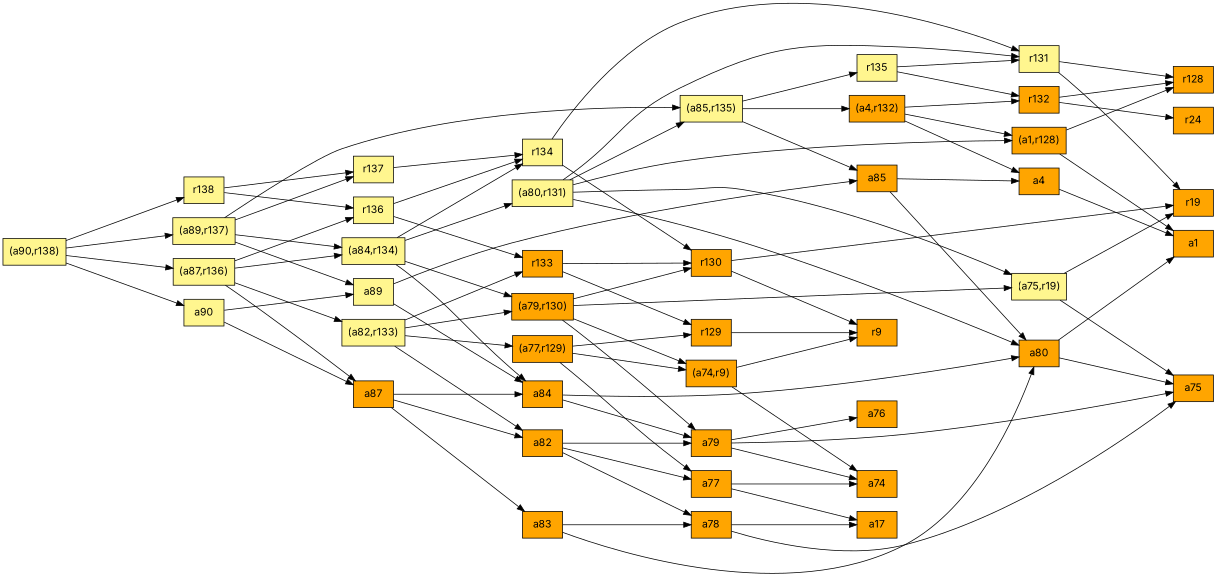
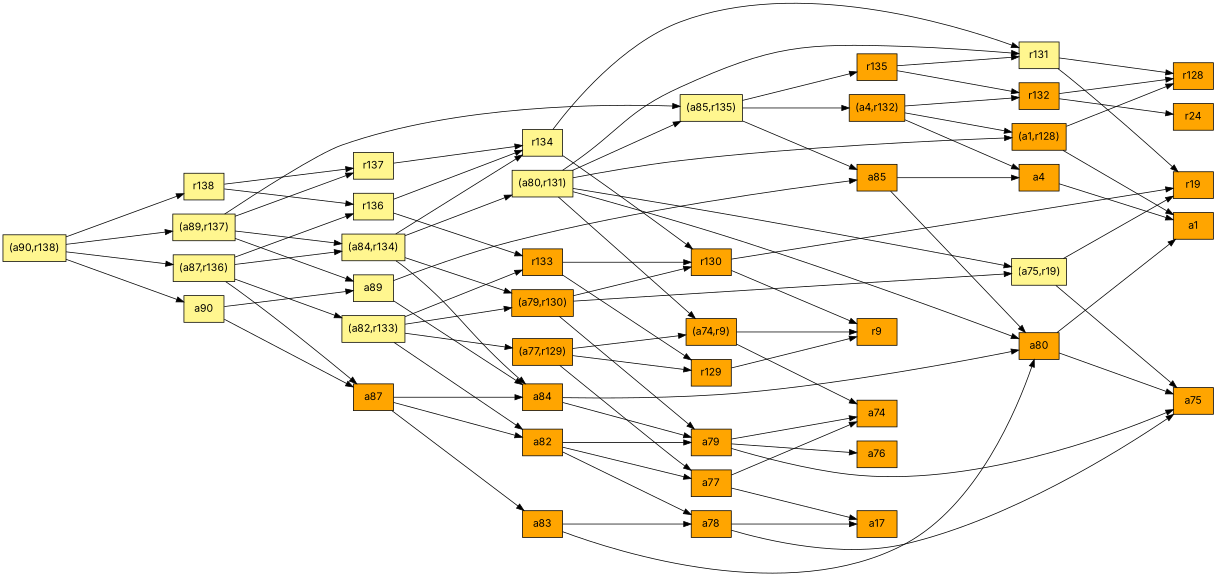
  digraph {
    fontname=Inter
    rankdir=LR
    ranksep=2.0
    node [fillcolor=orange fontname=Inter shape=record style=filled]
    edge [fontname=Inter]
    n1 [fillcolor=khaki1 label="{r131}"]
    n2 [label="{r128}"]
    n3 [label="{r19}"]
    n4 [label="{a74}"]
    n5 [fillcolor=khaki1 label="{r138}"]
    n6 [fillcolor=khaki1 label="{r136}"]
    n7 [fillcolor=khaki1 label="{r137}"]
    n8 [label="{r133}"]
    n9 [fillcolor=khaki1 label="{r134}"]
    n10 [label="{a79}"]
    n11 [label="{a75}"]
    n12 [label="{a76}"]
    n13 [label="{r132}"]
    n14 [label="{r24}"]
    n15 [label="{(a74,r9)}"]
    n16 [label="{r9}"]
    n17 [label="{(a1,r128)}"]
    n18 [label="{a1}"]
    n19 [fillcolor=khaki1 label="{(a82,r133)}"]
    n20 [label="{(a79,r130)}"]
    n21 [label="{a82}"]
    n22 [label="{(a77,r129)}"]
    n23 [fillcolor=khaki1 label="{(a75,r19)}"]
    n24 [label="{r130}"]
    n25 [label="{a77}"]
    n26 [label="{a78}"]
    n27 [label="{r129}"]
    n28 [label="{a17}"]
    n29 [label="{a87}"]
    n30 [label="{a84}"]
    n31 [label="{a83}"]
    n32 [label="{a80}"]
    n33 [fillcolor=khaki1 label="{(a84,r134)}"]
    n34 [fillcolor=khaki1 label="{(a80,r131)}"]
    n35 [fillcolor=khaki1 label="{(a85,r135)}"]
    n36 [fillcolor=khaki1 label="{(a90,r138)}"]
    n37 [fillcolor=khaki1 label="{(a89,r137)}"]
    n38 [fillcolor=khaki1 label="{a90}"]
    n39 [fillcolor=khaki1 label="{(a87,r136)}"]
    n40 [fillcolor=khaki1 label="{a89}"]
    n41 [label="{a4}"]
    n42 [label="{a85}"]
-   n43 [fillcolor=khaki1 label="{r135}"]
+   n43 [label="{r135}"]
    n44 [label="{(a4,r132)}"]
    n1 -> n2
    n1 -> n3
    n5 -> n6
    n5 -> n7
    n6 -> n8
    n6 -> n9
    n7 -> n9
    n8 -> n24
    n8 -> n27
    n9 -> n1
    n9 -> n24
    n10 -> n4
    n10 -> n11
    n10 -> n12
    n13 -> n2
    n13 -> n14
    n15 -> n4
    n15 -> n16
    n17 -> n2
    n17 -> n18
    n19 -> n8
    n19 -> n20
    n19 -> n21
    n19 -> n22
    n20 -> n10
-   n20 -> n15
+   n34 -> n15
    n20 -> n23
    n20 -> n24
    n21 -> n10
    n21 -> n25
    n21 -> n26
    n22 -> n15
    n22 -> n25
    n22 -> n27
    n23 -> n3
    n23 -> n11
    n24 -> n3
    n24 -> n16
    n25 -> n4
    n25 -> n28
    n26 -> n11
    n26 -> n28
    n27 -> n16
    n29 -> n21
    n29 -> n30
    n29 -> n31
    n30 -> n10
    n30 -> n32
    n31 -> n26
    n31 -> n32
    n32 -> n11
    n32 -> n18
    n33 -> n9
    n33 -> n20
    n33 -> n30
    n33 -> n34
    n34 -> n1
    n34 -> n17
    n34 -> n23
    n34 -> n32
    n34 -> n35
    n35 -> n42
    n35 -> n43
    n35 -> n44
    n36 -> n5
    n36 -> n37
    n36 -> n38
    n36 -> n39
    n37 -> n7
    n37 -> n33
    n37 -> n35
    n37 -> n40
    n38 -> n29
    n38 -> n40
    n39 -> n6
    n39 -> n19
    n39 -> n29
    n39 -> n33
    n40 -> n30
    n40 -> n42
    n41 -> n18
    n42 -> n32
    n42 -> n41
    n43 -> n1
    n43 -> n13
    n44 -> n13
    n44 -> n17
    n44 -> n41
  }
